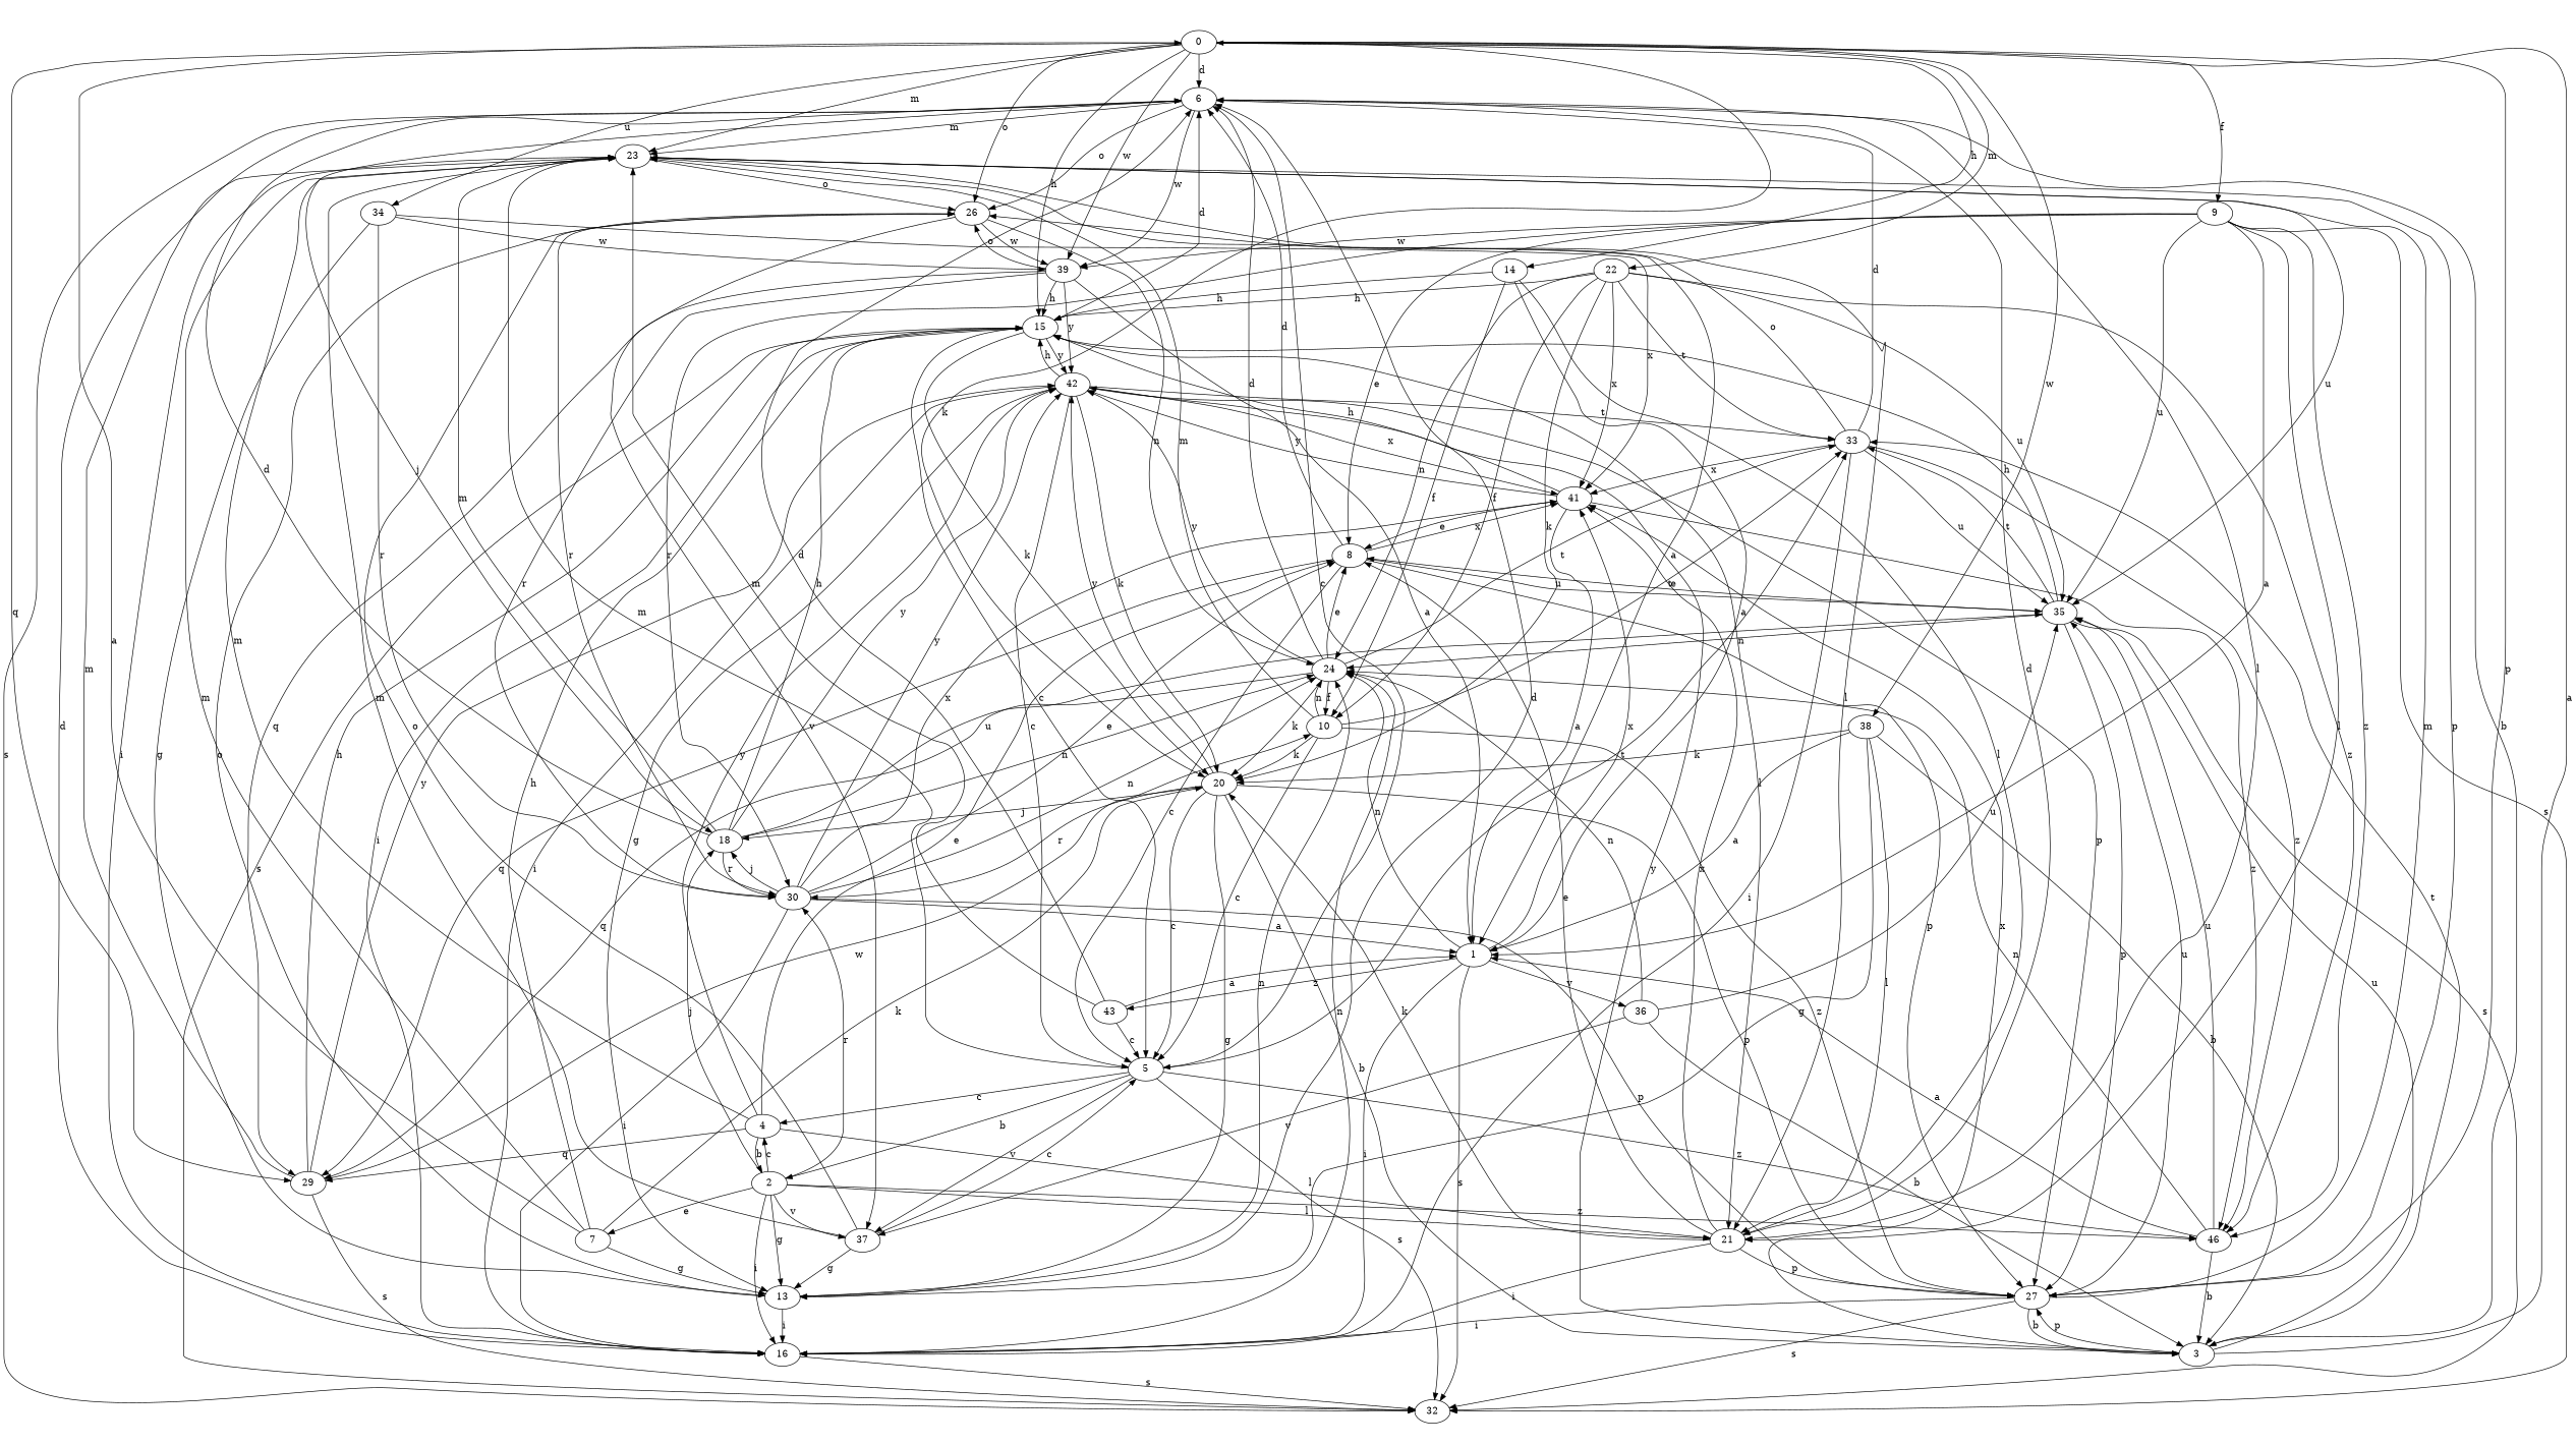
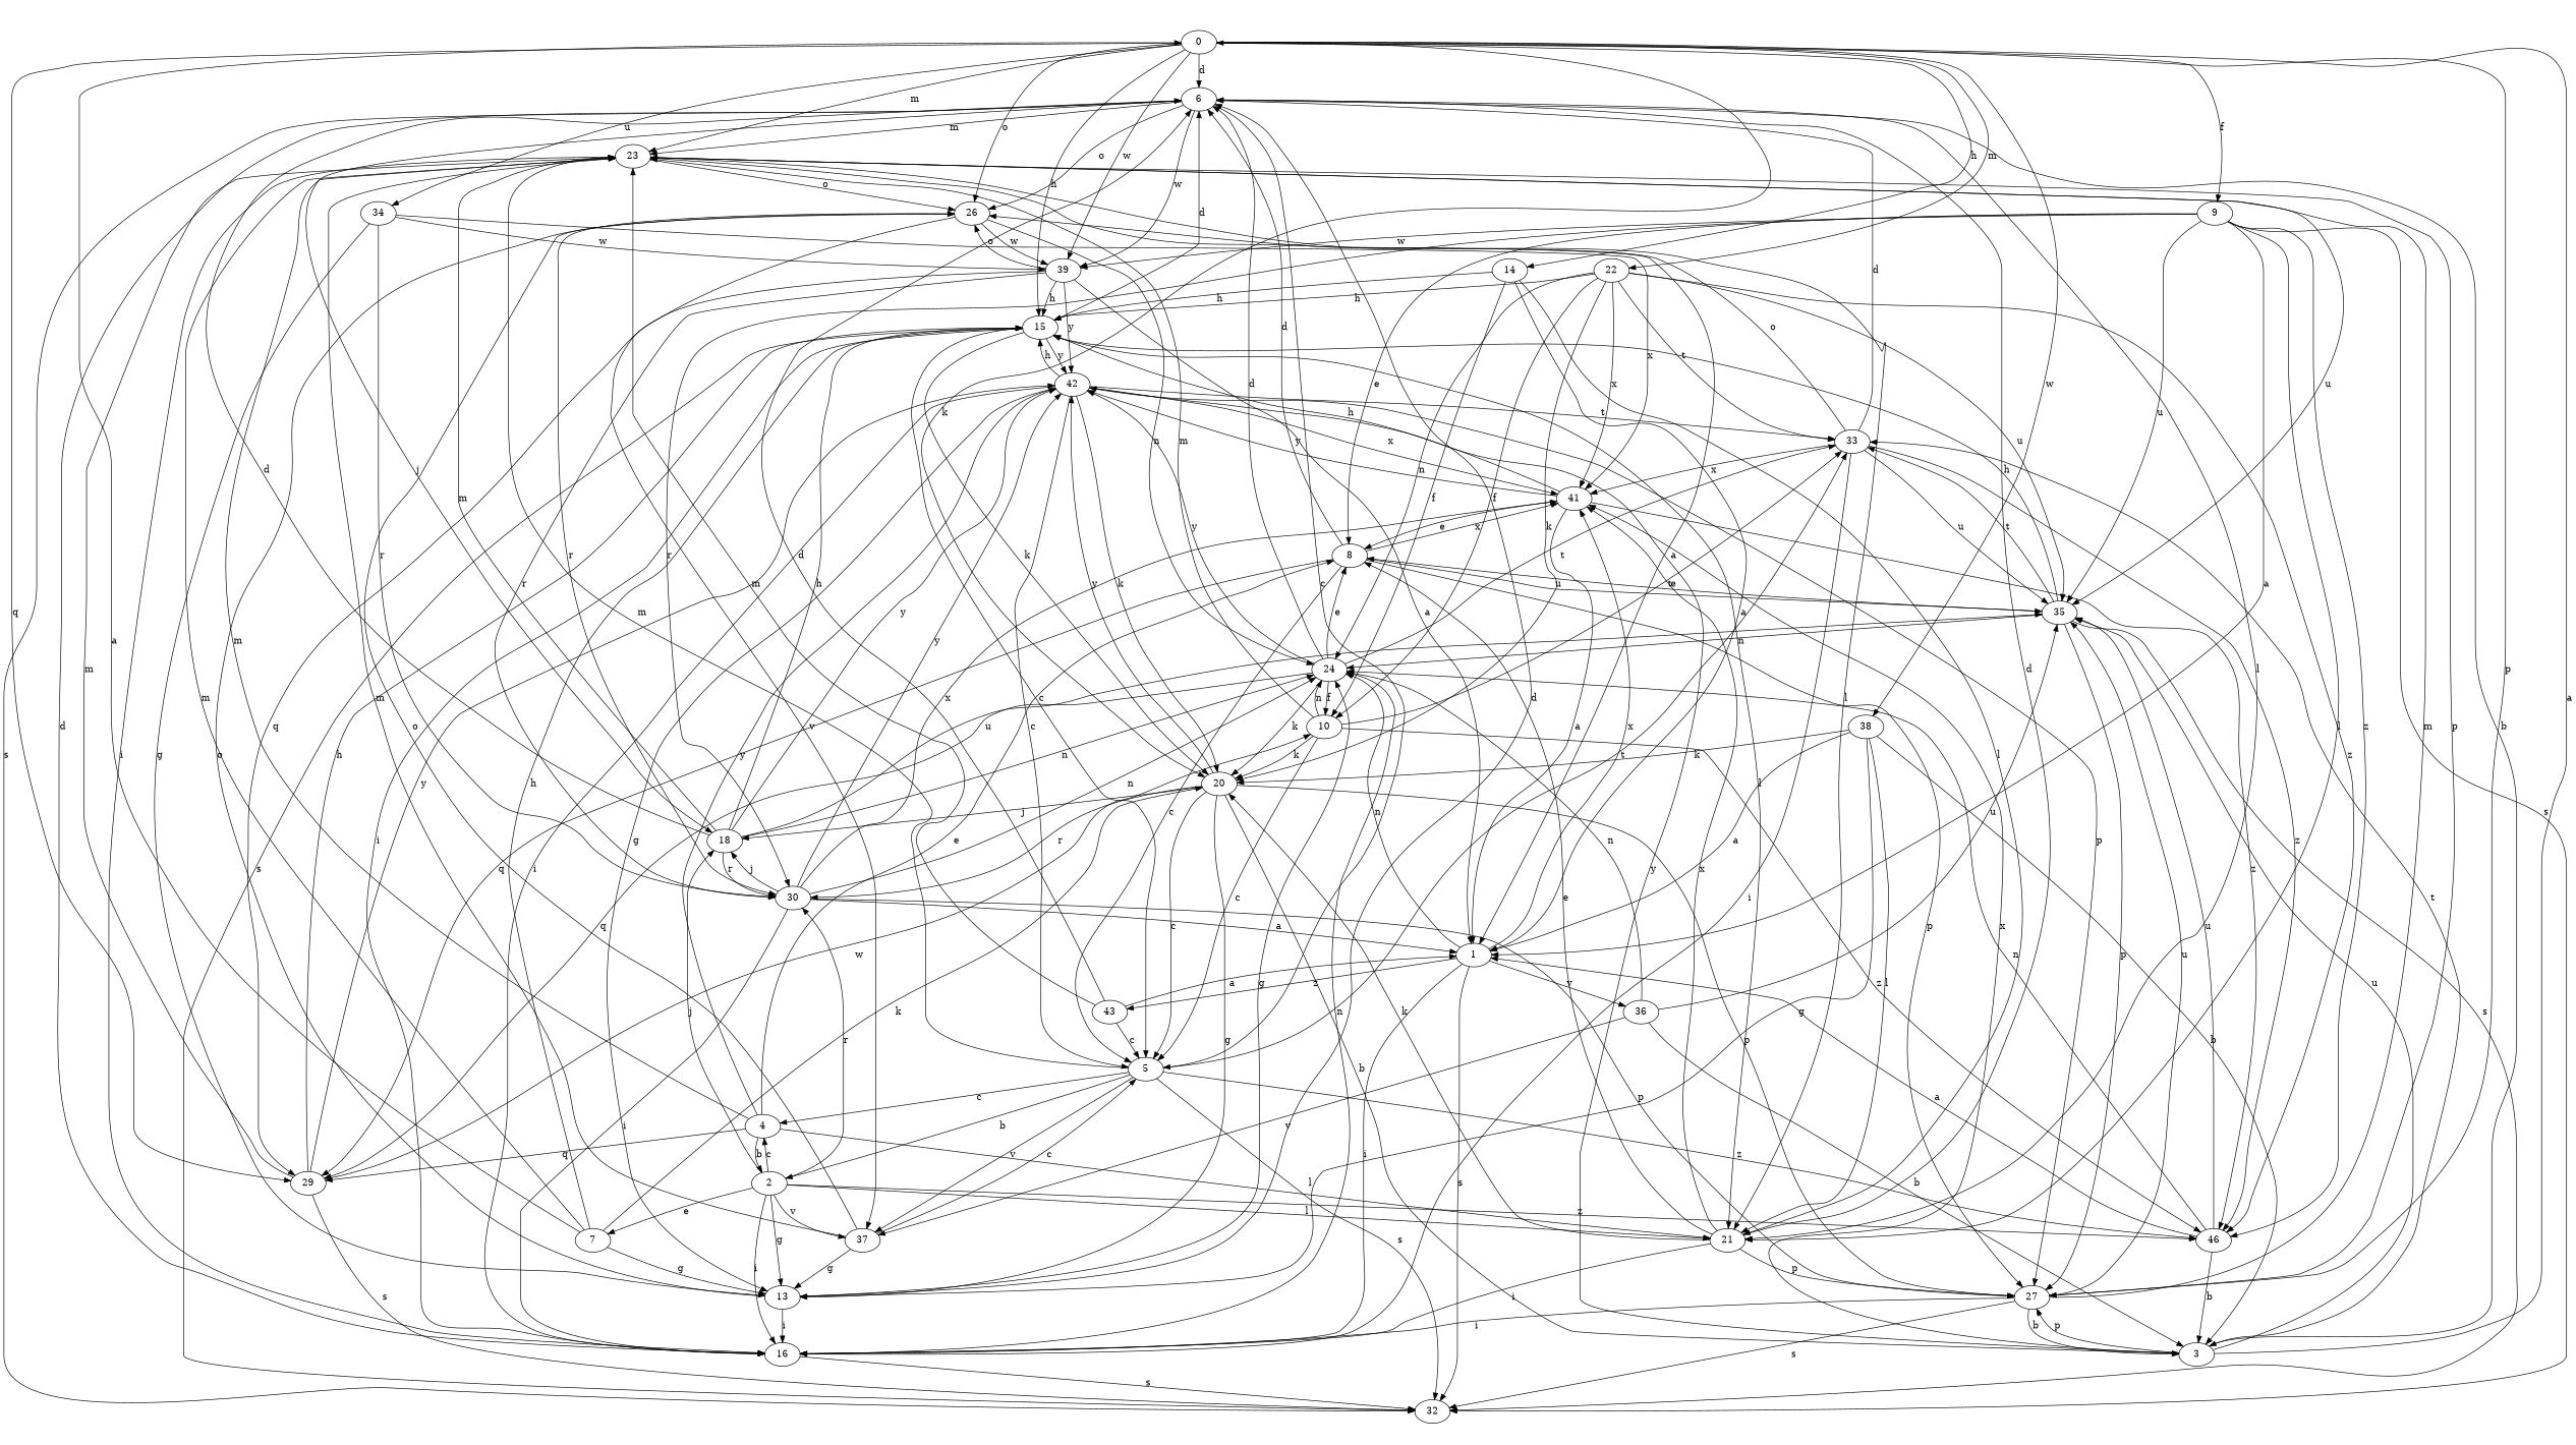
  strict digraph {
    0
    6
    9
    14
    15
    20
    22
    23
    26
    27
    29
    34
    38
    39
    32
    18
    21
    3
    5
    1
    30
    46
    35
    8
    10
    16
    42
    13
    24
    41
    33
    37
    36
    43
    2
    4
    7
    0 -> 6 [label=d]
    0 -> 9 [label=f]
    0 -> 14 [label=h]
    0 -> 15 [label=h]
    0 -> 20 [label=k]
    0 -> 22 [label=m]
    0 -> 23 [label=m]
    0 -> 26 [label=o]
    0 -> 27 [label=p]
    0 -> 29 [label=q]
    0 -> 34 [label=u]
    0 -> 38 [label=w]
    0 -> 39 [label=w]
    6 -> 23 [label=m]
    6 -> 26 [label=o]
    6 -> 39 [label=w]
    6 -> 32 [label=s]
    6 -> 18 [label=j]
    6 -> 21 [label=l]
    6 -> 3 [label=b]
    6 -> 5 [label=c]
    9 -> 39 [label=w]
    9 -> 32 [label=s]
    9 -> 21 [label=l]
    9 -> 1 [label=a]
    9 -> 30 [label=r]
    9 -> 46 [label=z]
    9 -> 35 [label=u]
    9 -> 8 [label=e]
    14 -> 15 [label=h]
    14 -> 21 [label=l]
    14 -> 1 [label=a]
    14 -> 10 [label=f]
    15 -> 6 [label=d]
    15 -> 20 [label=k]
    15 -> 32 [label=s]
    15 -> 21 [label=l]
    15 -> 5 [label=c]
    15 -> 16 [label=i]
    15 -> 42 [label=y]
    20 -> 27 [label=p]
    20 -> 18 [label=j]
    20 -> 3 [label=b]
    20 -> 5 [label=c]
    20 -> 30 [label=r]
    20 -> 42 [label=y]
    20 -> 13 [label=g]
    22 -> 15 [label=h]
    22 -> 20 [label=k]
    22 -> 46 [label=z]
    22 -> 35 [label=u]
    22 -> 10 [label=f]
    22 -> 24 [label=n]
    22 -> 41 [label=x]
    22 -> 33 [label=t]
    23 -> 26 [label=o]
    23 -> 27 [label=p]
    23 -> 21 [label=l]
    23 -> 1 [label=a]
    23 -> 35 [label=u]
    23 -> 16 [label=i]
    26 -> 39 [label=w]
    26 -> 30 [label=r]
    26 -> 24 [label=n]
    26 -> 37 [label=v]
    27 -> 23 [label=m]
    27 -> 32 [label=s]
    27 -> 3 [label=b]
    27 -> 35 [label=u]
    27 -> 16 [label=i]
    29 -> 15 [label=h]
    29 -> 23 [label=m]
    29 -> 32 [label=s]
    29 -> 10 [label=w]
    29 -> 42 [label=y]
    34 -> 39 [label=w]
    34 -> 30 [label=r]
    34 -> 13 [label=g]
    34 -> 41 [label=x]
    38 -> 20 [label=k]
    38 -> 21 [label=l]
    38 -> 3 [label=b]
    38 -> 1 [label=a]
    38 -> 13 [label=g]
    39 -> 15 [label=h]
    39 -> 26 [label=o]
    39 -> 29 [label=q]
    39 -> 1 [label=a]
    39 -> 30 [label=r]
    39 -> 42 [label=y]
    18 -> 6 [label=d]
    18 -> 15 [label=h]
    18 -> 23 [label=m]
    18 -> 30 [label=r]
    18 -> 35 [label=u]
    18 -> 42 [label=y]
    18 -> 24 [label=n]
    21 -> 6 [label=d]
    21 -> 20 [label=k]
    21 -> 27 [label=p]
    21 -> 8 [label=e]
    21 -> 16 [label=i]
    21 -> 41 [label=x]
    3 -> 0 [label=a]
    3 -> 27 [label=p]
    3 -> 35 [label=u]
    3 -> 42 [label=y]
    3 -> 41 [label=x]
    3 -> 33 [label=t]
    5 -> 23 [label=m]
    5 -> 32 [label=s]
    5 -> 46 [label=z]
    5 -> 33 [label=t]
    5 -> 37 [label=v]
    5 -> 2 [label=b]
    5 -> 4 [label=c]
    1 -> 32 [label=s]
    1 -> 16 [label=i]
    1 -> 24 [label=n]
    1 -> 41 [label=x]
    1 -> 36 [label=v]
    1 -> 43 [label=z]
    30 -> 27 [label=p]
    30 -> 18 [label=j]
    30 -> 1 [label=a]
-   30 -> 8 [label=e]
    30 -> 16 [label=i]
    30 -> 42 [label=y]
    30 -> 24 [label=n]
    30 -> 41 [label=x]
    46 -> 3 [label=b]
    46 -> 1 [label=a]
    46 -> 35 [label=u]
    46 -> 24 [label=n]
    35 -> 15 [label=h]
    35 -> 27 [label=p]
    35 -> 32 [label=s]
    35 -> 8 [label=e]
    35 -> 24 [label=n]
    35 -> 33 [label=t]
    8 -> 6 [label=d]
    8 -> 27 [label=p]
    8 -> 29 [label=q]
    8 -> 5 [label=c]
    8 -> 35 [label=u]
    8 -> 41 [label=x]
    10 -> 20 [label=k]
    10 -> 23 [label=m]
    10 -> 5 [label=c]
-   10 -> 27 [label=z]
+   10 -> 46 [label=z]
    10 -> 24 [label=n]
    10 -> 33 [label=t]
    16 -> 6 [label=d]
    16 -> 32 [label=s]
    16 -> 24 [label=n]
    42 -> 15 [label=h]
    42 -> 20 [label=k]
    42 -> 27 [label=p]
    42 -> 5 [label=c]
    42 -> 16 [label=i]
    42 -> 13 [label=g]
    42 -> 41 [label=x]
    42 -> 33 [label=t]
    13 -> 6 [label=d]
    13 -> 26 [label=o]
    13 -> 16 [label=i]
-   13 -> 24 [label=n]
+   13 -> 24 [label=g]
    24 -> 6 [label=d]
    24 -> 20 [label=k]
    24 -> 29 [label=q]
    24 -> 8 [label=e]
    24 -> 10 [label=f]
    24 -> 42 [label=y]
    24 -> 33 [label=t]
    41 -> 15 [label=h]
    41 -> 1 [label=a]
    41 -> 46 [label=z]
    41 -> 8 [label=e]
    41 -> 42 [label=y]
    33 -> 6 [label=d]
    33 -> 26 [label=o]
    33 -> 46 [label=z]
    33 -> 35 [label=u]
    33 -> 16 [label=i]
    33 -> 41 [label=x]
    37 -> 23 [label=m]
    37 -> 26 [label=o]
    37 -> 5 [label=c]
    37 -> 13 [label=g]
    36 -> 3 [label=b]
    36 -> 35 [label=u]
    36 -> 24 [label=n]
    36 -> 37 [label=v]
    43 -> 6 [label=d]
    43 -> 23 [label=m]
    43 -> 5 [label=c]
    43 -> 1 [label=a]
    2 -> 18 [label=j]
    2 -> 21 [label=l]
    2 -> 30 [label=r]
    2 -> 46 [label=z]
    2 -> 16 [label=i]
    2 -> 13 [label=g]
    2 -> 37 [label=v]
    2 -> 4 [label=c]
    2 -> 7 [label=e]
    4 -> 23 [label=m]
    4 -> 29 [label=q]
    4 -> 21 [label=l]
    4 -> 8 [label=e]
    4 -> 42 [label=y]
    4 -> 2 [label=b]
    7 -> 0 [label=a]
    7 -> 15 [label=h]
    7 -> 20 [label=k]
    7 -> 23 [label=m]
    7 -> 13 [label=g]
  }
